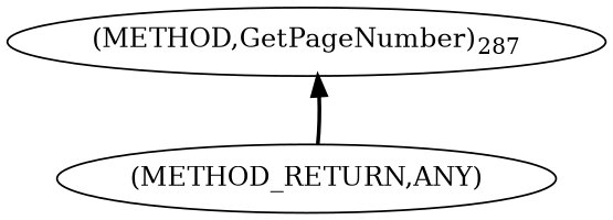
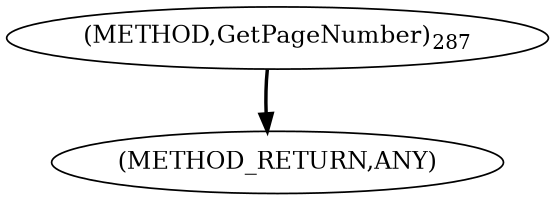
  digraph {
    n1 [label=<(METHOD,GetPageNumber)<SUB>287</SUB>>]
    n2 [label=<(METHOD_RETURN,ANY)>]
-   n2 -> n1 [style=bold]
+   n1 -> n2 [style=bold]
  }
